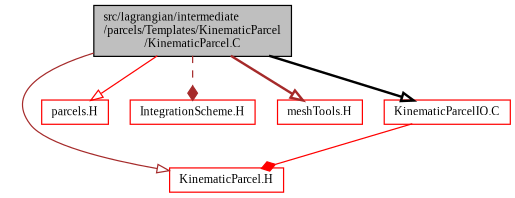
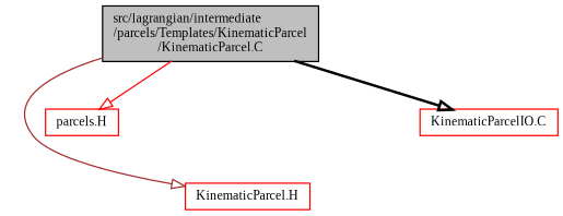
  digraph {
    fontname="Liberation Serif"
    node [color=red fontname="Liberation Serif" fontsize=10 shape=record]
    edge [arrowhead=onormal color=brown fontname="Liberation Serif" fontsize=10 labelfontname=Helvetica labelfontsize=10 style=solid]
    n1 [color=black fillcolor=grey75 fontcolor=black height=0.2 label="src/lagrangian/intermediate\l/parcels/Templates/KinematicParcel\l/KinematicParcel.C" style=filled width=0.4]
    n2 [height=0.2 label="KinematicParcel.H" width=0.4]
    n3 [height=0.2 label="parcels.H" width=0.4]
-   n4 [height=0.2 label="IntegrationScheme.H" width=0.4]
-   n5 [height=0.2 label="meshTools.H" width=0.4]
    n6 [height=0.2 label="KinematicParcelIO.C" width=0.4]
    n1 -> n2
    n1 -> n3 [color=red]
-   n1 -> n4 [arrowhead=diamond style=dashed]
-   n1 -> n5 [style=bold]
    n1 -> n6 [color=black style=bold]
-   n6 -> n2 [arrowhead=diamond color=red]
  }
